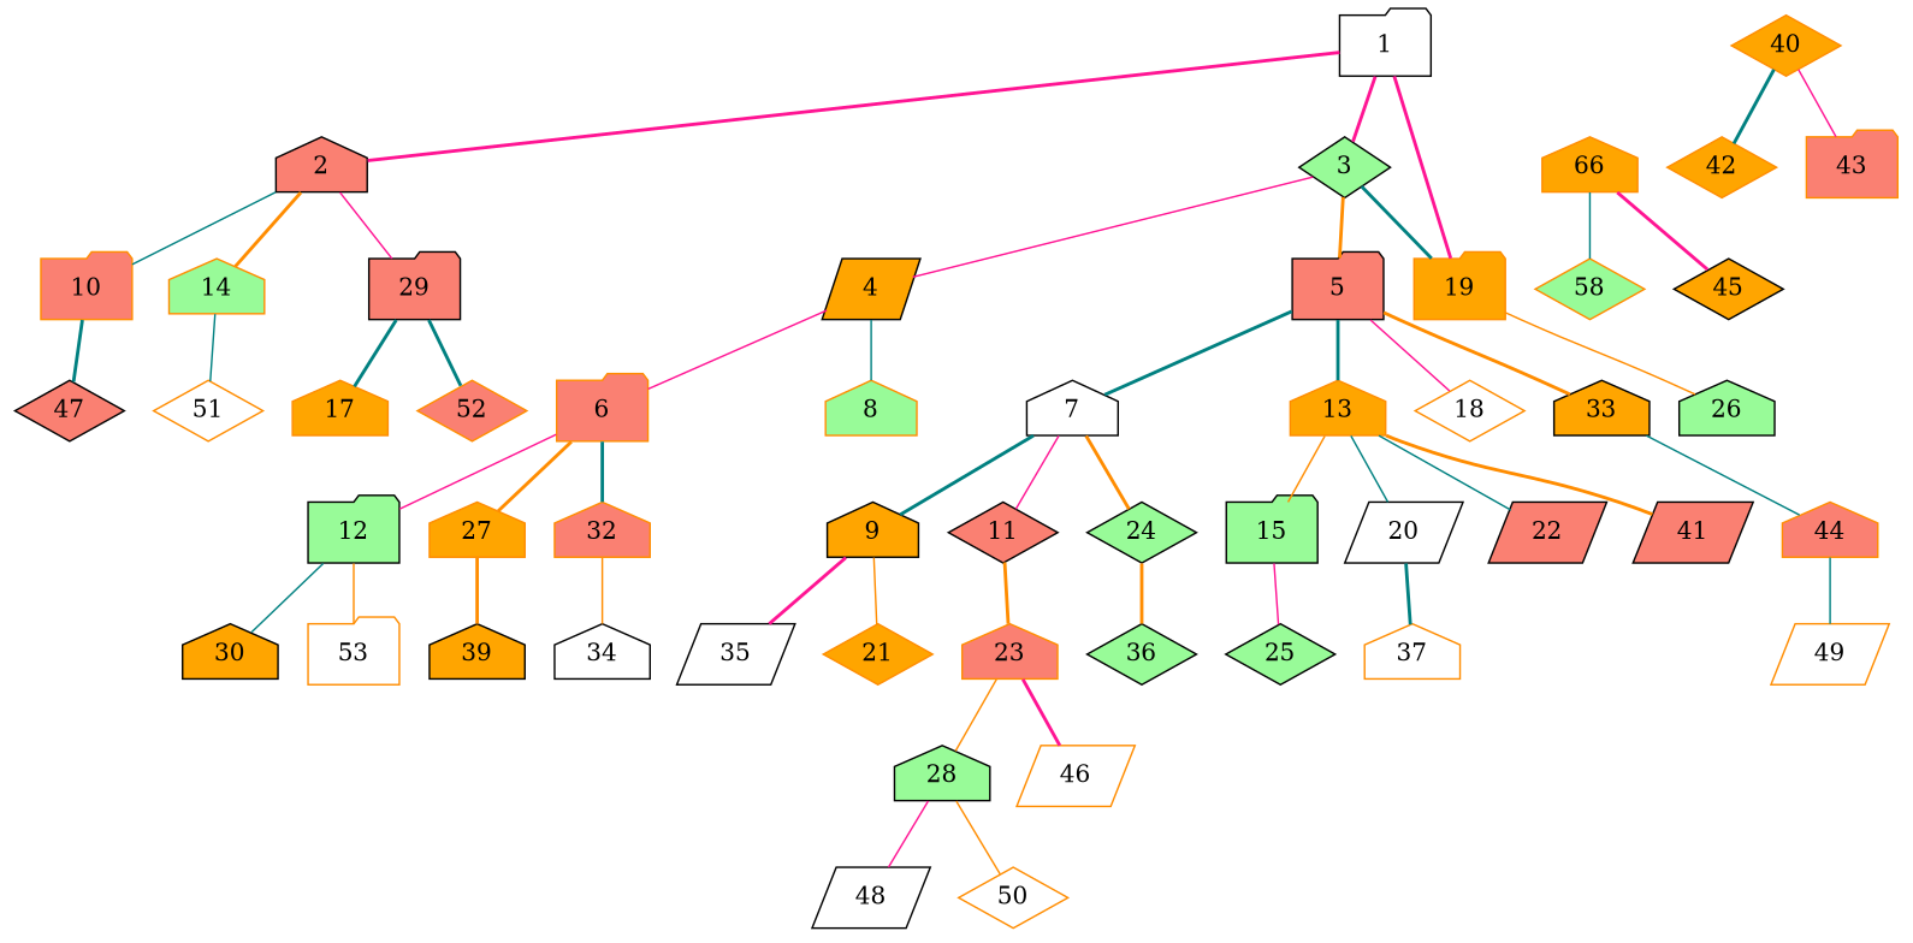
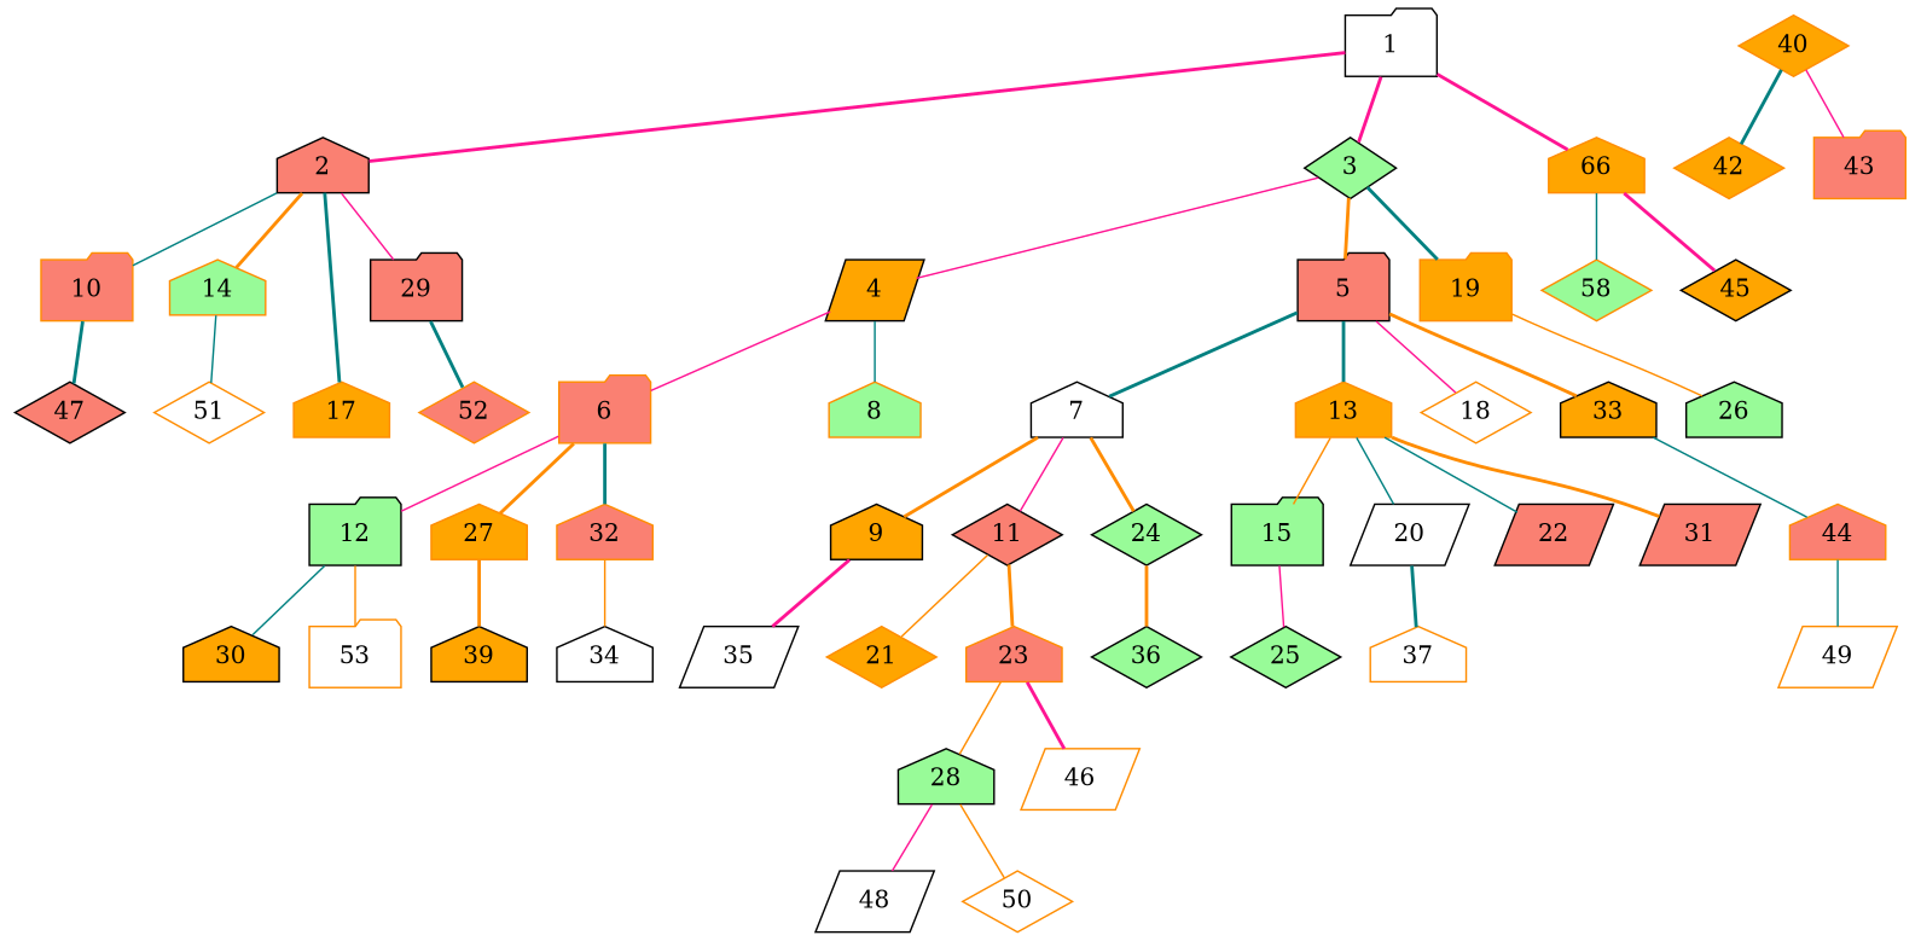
  graph {
    node [color=black fillcolor=salmon shape=house style=filled]
    edge [color=teal style=bold]
    1 [fillcolor=white shape=folder]
    2
    3 [fillcolor=palegreen shape=diamond]
    n4 [color=darkorange fillcolor=orange label=66]
    10 [color=darkorange shape=folder]
    14 [color=darkorange fillcolor=palegreen]
    17 [color=darkorange fillcolor=orange]
    29 [shape=folder]
    4 [fillcolor=orange shape=parallelogram]
    5 [shape=folder]
    19 [color=darkorange fillcolor=orange shape=folder]
    n12 [color=darkorange fillcolor=palegreen label=58 shape=diamond]
    45 [fillcolor=orange shape=diamond]
    47 [shape=diamond]
    51 [color=darkorange fillcolor=white shape=diamond]
    52 [color=darkorange shape=diamond]
    6 [color=darkorange shape=folder]
    8 [color=darkorange fillcolor=palegreen]
    7 [fillcolor=white]
    13 [color=darkorange fillcolor=orange]
    18 [color=darkorange fillcolor=white shape=diamond]
    33 [fillcolor=orange]
    26 [fillcolor=palegreen]
    12 [fillcolor=palegreen shape=folder]
    27 [color=darkorange fillcolor=orange]
    32 [color=darkorange]
    9 [fillcolor=orange]
    11 [shape=diamond]
    24 [fillcolor=palegreen shape=diamond]
    15 [fillcolor=palegreen shape=folder]
    20 [fillcolor=white shape=parallelogram]
    22 [shape=parallelogram]
-   41 [shape=parallelogram]
+   41 [shape=parallelogram label=31]
    44 [color=darkorange]
    30 [fillcolor=orange]
    53 [color=darkorange fillcolor=white shape=folder]
    39 [fillcolor=orange]
    34 [fillcolor=white]
    21 [color=darkorange fillcolor=orange shape=diamond]
    35 [fillcolor=white shape=parallelogram]
    23 [color=darkorange]
    36 [fillcolor=palegreen shape=diamond]
    28 [fillcolor=palegreen]
    46 [color=darkorange fillcolor=white shape=parallelogram]
    25 [fillcolor=palegreen shape=diamond]
    37 [color=darkorange fillcolor=white]
    48 [fillcolor=white shape=parallelogram]
    50 [color=darkorange fillcolor=white shape=diamond]
    40 [color=darkorange fillcolor=orange shape=diamond]
    42 [color=darkorange fillcolor=orange shape=diamond]
    43 [color=darkorange shape=folder]
    49 [color=darkorange fillcolor=white shape=parallelogram]
    1 -- 2 [color=deeppink]
    1 -- 3 [color=deeppink]
-   1 -- 19 [color=deeppink]
+   1 -- n4 [color=deeppink]
    2 -- 10 [style=solid]
    2 -- 14 [color=darkorange]
-   29 -- 17
+   2 -- 17
    2 -- 29 [color=deeppink style=solid]
    3 -- 4 [color=deeppink style=solid]
    3 -- 5 [color=darkorange]
    3 -- 19
    n4 -- n12 [style=solid]
    n4 -- 45 [color=deeppink]
    10 -- 47
    14 -- 51 [style=solid]
    29 -- 52
    4 -- 6 [color=deeppink style=solid]
    4 -- 8 [style=solid]
    5 -- 7
    5 -- 13
    5 -- 18 [color=deeppink style=solid]
    5 -- 33 [color=darkorange]
    19 -- 26 [color=darkorange style=solid]
    6 -- 12 [color=deeppink style=solid]
    6 -- 27 [color=darkorange]
    6 -- 32
-   7 -- 9
+   7 -- 9 [color=darkorange]
    7 -- 11 [color=deeppink style=solid]
    7 -- 24 [color=darkorange]
    13 -- 15 [color=darkorange style=solid]
    13 -- 20 [style=solid]
    13 -- 22 [style=solid]
    13 -- 41 [color=darkorange]
    33 -- 44 [style=solid]
    12 -- 30 [style=solid]
    12 -- 53 [color=darkorange style=solid]
    27 -- 39 [color=darkorange]
    32 -- 34 [color=darkorange style=solid]
-   9 -- 21 [color=darkorange style=solid]
+   11 -- 21 [color=darkorange style=solid]
    9 -- 35 [color=deeppink]
    11 -- 23 [color=darkorange]
    24 -- 36 [color=darkorange]
    15 -- 25 [color=deeppink style=solid]
    20 -- 37
    44 -- 49 [style=solid]
    23 -- 28 [color=darkorange style=solid]
    23 -- 46 [color=deeppink]
    28 -- 48 [color=deeppink style=solid]
    28 -- 50 [color=darkorange style=solid]
    40 -- 42
    40 -- 43 [color=deeppink style=solid]
  }
